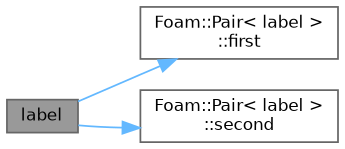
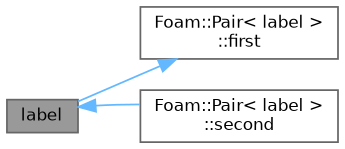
  digraph {
    rankdir=LR
    node [color=grey40 fillcolor=white fontname=Helvetica fontsize=10 shape=box style=filled]
    edge [color=steelblue1 fontname=Helvetica fontsize=10 labelfontname=Helvetica labelfontsize=10 style=solid]
    n1 [color=gray40 fillcolor=grey60 fontcolor=black height=0.2 label=label width=0.4]
    n2 [height=0.2 label="Foam::Pair\< label \>\l::first" width=0.4]
    n3 [height=0.2 label="Foam::Pair\< label \>\l::second" width=0.4]
    n1 -> n2
-   n1 -> n3
+   n3 -> n1
  }
